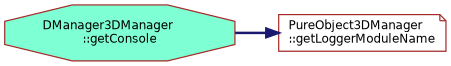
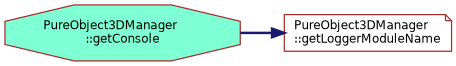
  digraph {
    rankdir=LR
    node [color=brown fontname=Helvetica fontsize=10 style=filled]
-   n1 [fillcolor=aquamarine fontcolor=black height=0.2 label="DManager3DManager\l::getConsole" shape=octagon width=0.4]
+   n1 [fillcolor=aquamarine fontcolor=black height=0.2 label="PureObject3DManager\l::getConsole" shape=octagon width=0.4]
    n2 [fillcolor=white height=0.2 label="PureObject3DManager\l::getLoggerModuleName" shape=note width=0.4]
    n1 -> n2 [color=midnightblue fontname=Helvetica fontsize=10 labelfontname=Helvetica labelfontsize=10 style=bold]
  }
